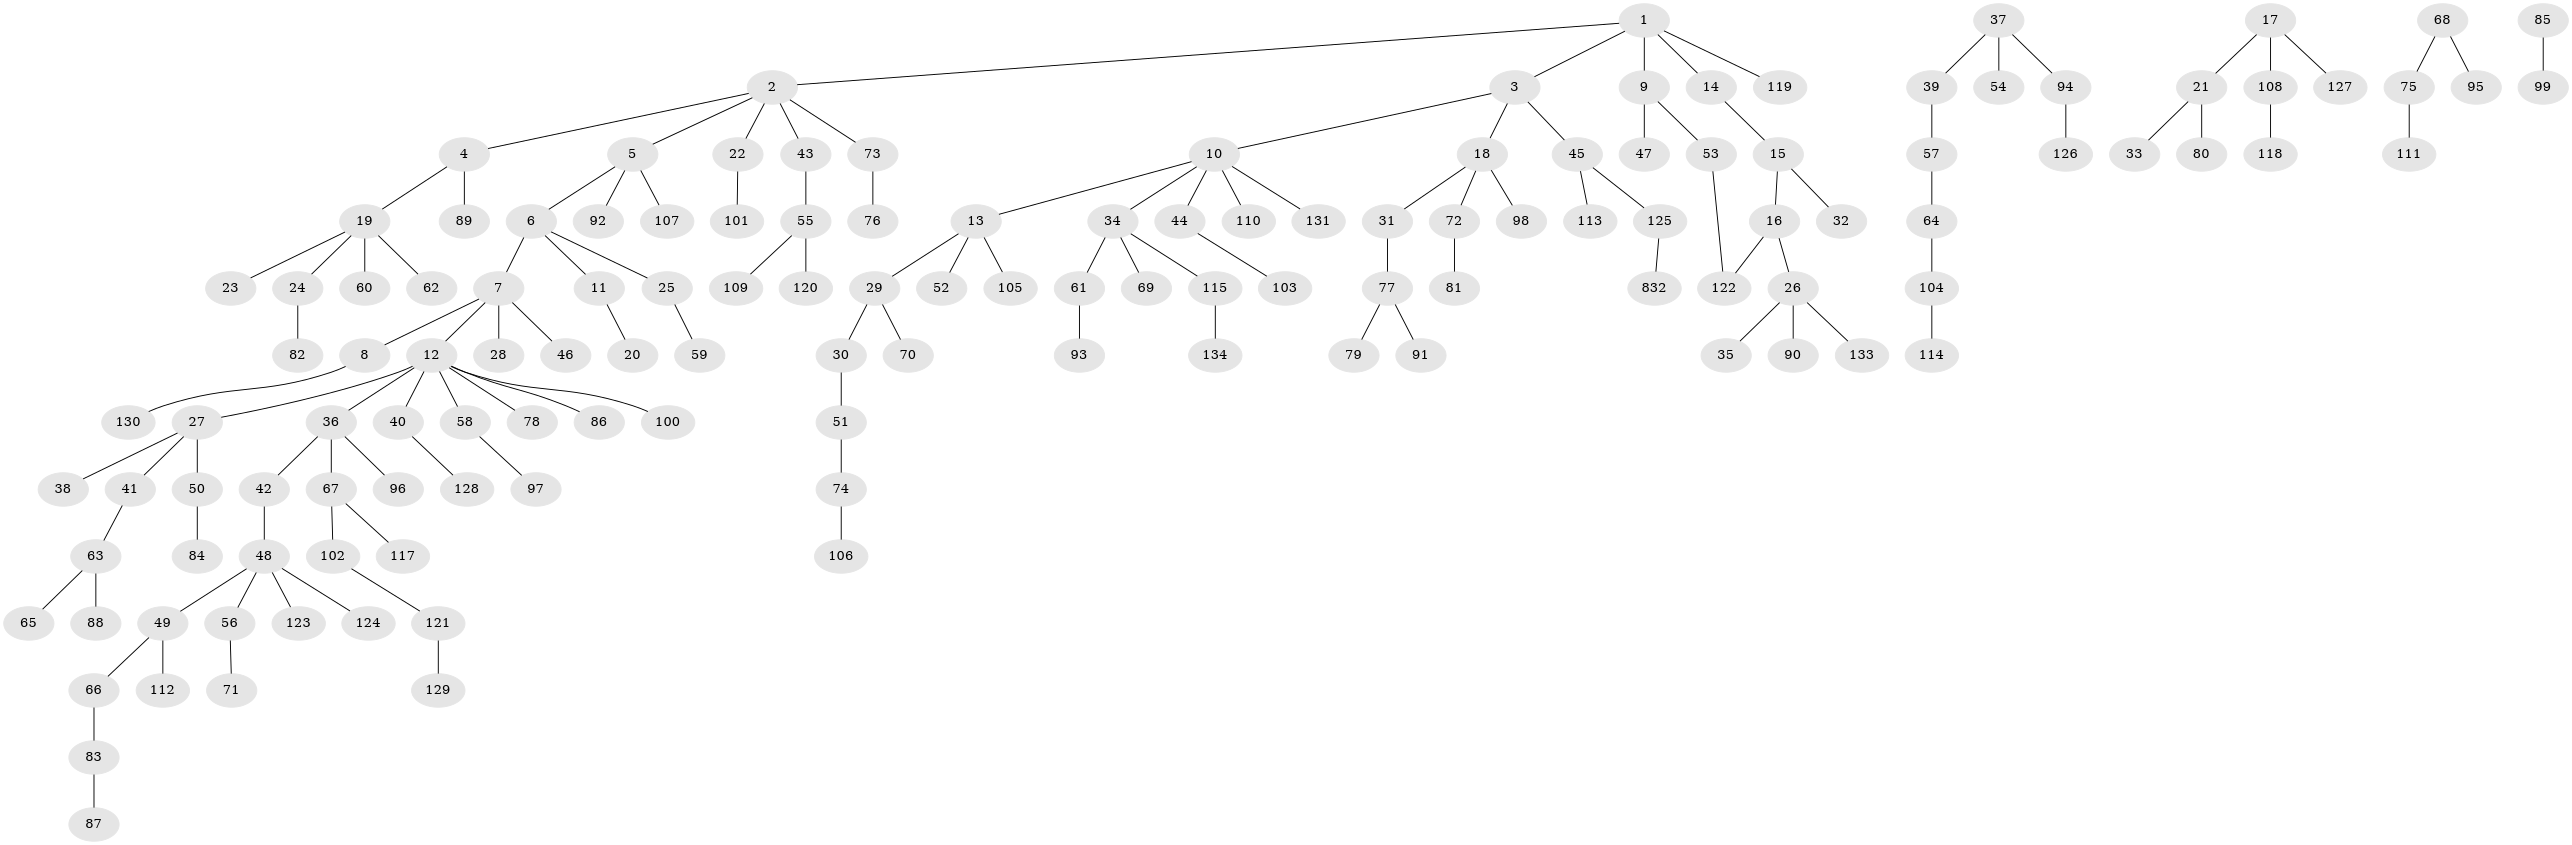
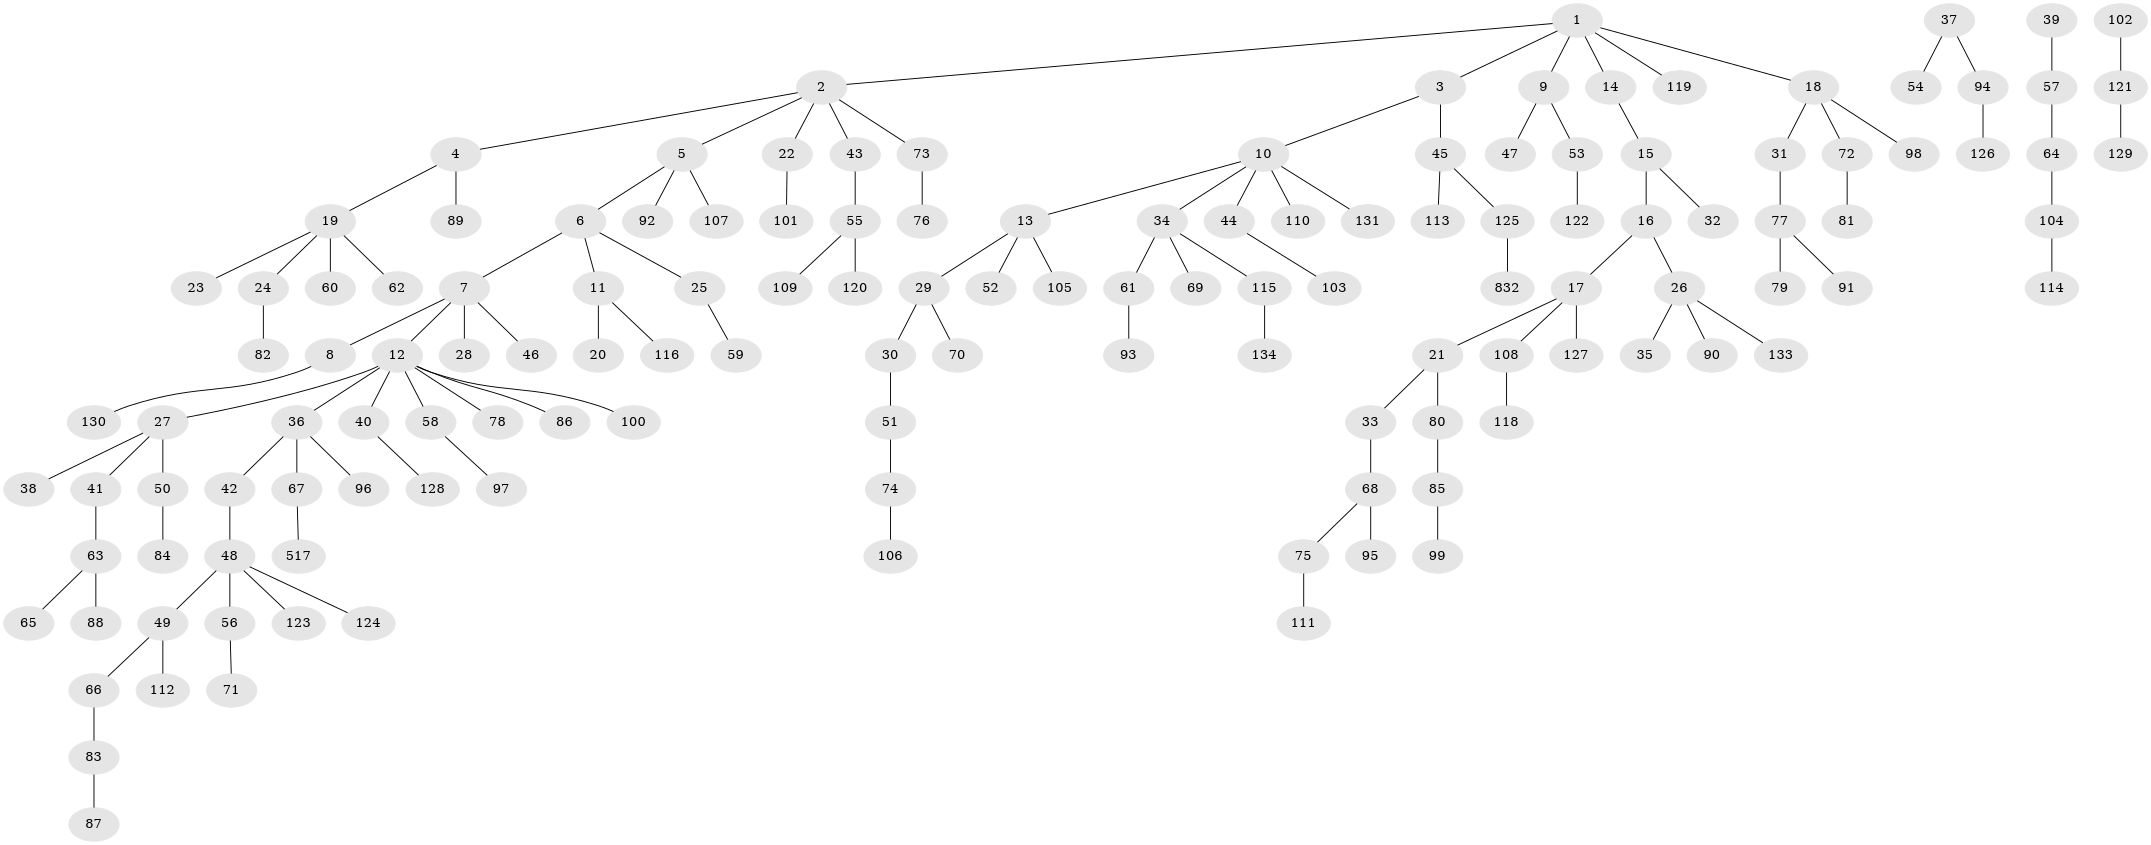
  graph {
    node [color=gray90 style=filled]
    1
    2
    3
    9
    14
    119
    4
    5
    22
    43
    73
    10
    18
    45
    47
    53
    15
    19
    89
    6
    92
    107
    101
    55
    76
    13
    34
    44
    110
    131
    31
    72
    98
    113
    125
    23
    24
    60
    62
    7
    11
    25
    8
    12
    28
    46
    20
+   116
    59
    130
    27
    36
    40
    58
    78
    86
    100
    122
    29
    52
    105
    61
    69
    115
    103
    37
    39
    54
    94
    38
    41
    50
    42
    67
    96
    128
    97
    30
    70
    16
    32
    17
    26
    21
    108
    127
    35
    90
    133
    33
    80
    118
    77
    81
    82
    68
    85
    63
    84
    51
    74
    79
    91
    75
    95
    93
    134
    48
    102
-   117
+   117 [label=517]
    57
    126
    64
    65
    88
    49
    56
    123
    124
    109
    120
    n122 [label=832]
    66
    112
    71
    83
    106
    104
    114
    87
    121
    111
    99
    129
    1 -- 2
    1 -- 3
    1 -- 9
    1 -- 14
    1 -- 119
    2 -- 4
    2 -- 5
    2 -- 22
    2 -- 43
    2 -- 73
    3 -- 10
-   3 -- 18
+   1 -- 18
    3 -- 45
    9 -- 47
    9 -- 53
    14 -- 15
    4 -- 19
    4 -- 89
    5 -- 6
    5 -- 92
    5 -- 107
    22 -- 101
    43 -- 55
    73 -- 76
    10 -- 13
    10 -- 34
    10 -- 44
    10 -- 110
    10 -- 131
    18 -- 31
    18 -- 72
    18 -- 98
    45 -- 113
    45 -- 125
    53 -- 122
    15 -- 16
    15 -- 32
    19 -- 23
    19 -- 24
    19 -- 60
    19 -- 62
    6 -- 7
    6 -- 11
    6 -- 25
    55 -- 109
    55 -- 120
    13 -- 29
    13 -- 52
    13 -- 105
    34 -- 61
    34 -- 69
    34 -- 115
    44 -- 103
    31 -- 77
    72 -- 81
    125 -- n122
    24 -- 82
    7 -- 8
    7 -- 12
    7 -- 28
    7 -- 46
    11 -- 20
+   11 -- 116
    25 -- 59
    8 -- 130
    12 -- 27
    12 -- 36
    12 -- 40
    12 -- 58
    12 -- 78
    12 -- 86
    12 -- 100
    27 -- 38
    27 -- 41
    27 -- 50
    36 -- 42
    36 -- 67
    36 -- 96
    40 -- 128
    58 -- 97
    29 -- 30
    29 -- 70
    61 -- 93
    115 -- 134
-   37 -- 39
    37 -- 54
    37 -- 94
    39 -- 57
    94 -- 126
    41 -- 63
    50 -- 84
    42 -- 48
-   67 -- 102
    67 -- 117
    30 -- 51
-   16 -- 122
+   16 -- 17
    16 -- 26
    17 -- 21
    17 -- 108
    17 -- 127
    26 -- 35
    26 -- 90
    26 -- 133
    21 -- 33
    21 -- 80
    108 -- 118
+   33 -- 68
+   80 -- 85
    77 -- 79
    77 -- 91
    68 -- 75
    68 -- 95
    85 -- 99
    63 -- 65
    63 -- 88
    51 -- 74
    74 -- 106
    75 -- 111
    48 -- 49
    48 -- 56
    48 -- 123
    48 -- 124
    102 -- 121
    57 -- 64
    64 -- 104
    49 -- 66
    49 -- 112
    56 -- 71
    66 -- 83
    83 -- 87
    104 -- 114
    121 -- 129
  }
